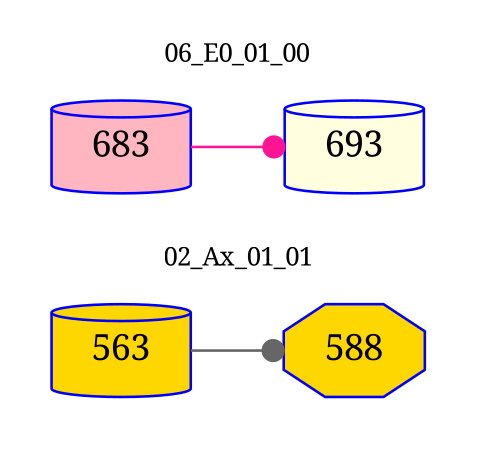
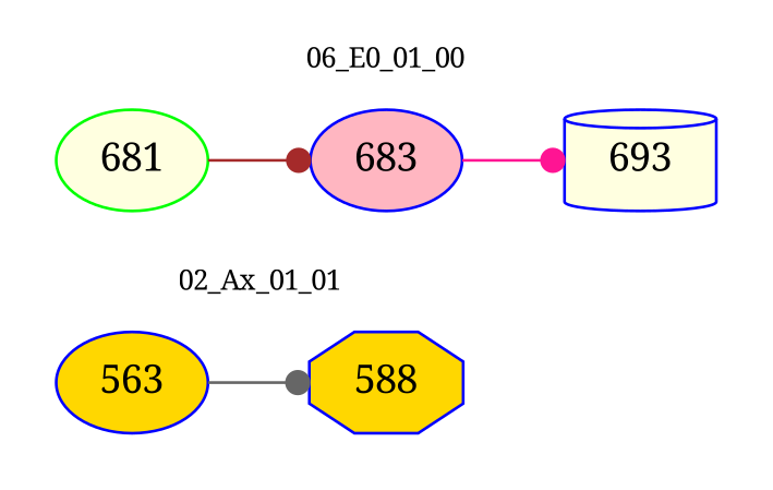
  digraph {
    fontname="Noto Serif"
    rankdir=LR
    node [color=blue fillcolor=gold fontname="Noto Serif" shape=ellipse style=filled]
    edge [arrowhead=dot fontname="Noto Serif"]
-   n1 [label=563 shape=cylinder]
+   n1 [label=563]
    n2 [label=588 shape=octagon]
-   n4 [fillcolor=lightpink label=683 shape=cylinder]
+   n3 [color=green fillcolor=lightyellow label=681]
+   n4 [fillcolor=lightpink label=683]
    n5 [fillcolor=lightyellow label=693 shape=cylinder]
    subgraph cluster_1 {
      color=white
      fontsize=10
      label="02_Ax_01_01"
      n1
      n2
    }
    subgraph cluster_2 {
      color=white
      fontsize=10
      label="06_E0_01_00"
+     n3
      n4
      n5
    }
    n1 -> n2 [color=gray40]
+   n3 -> n4 [color=brown]
    n4 -> n5 [color=deeppink]
  }
